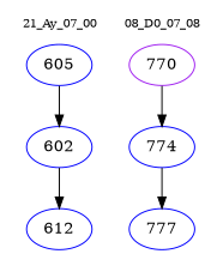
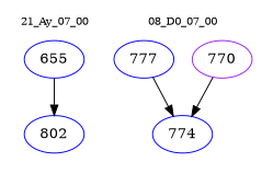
  digraph {
    node [color=blue]
    edge [color=black]
-   n1 [label=605]
-   n2 [label=602]
-   n3 [label=612]
+   n1 [label=655]
+   n2 [label=802]
    n4 [color=purple label=770]
    n5 [label=774]
    n6 [label=777]
    subgraph cluster_1 {
      color=white
      fontsize=10
      label="21_Ay_07_00"
      n1
      n2
-     n3
    }
    subgraph cluster_2 {
      color=white
      fontsize=10
-     label="08_D0_07_08"
+     label="08_D0_07_00"
      n4
      n5
      n6
    }
    n1 -> n2
-   n2 -> n3
    n4 -> n5
-   n5 -> n6
+   n6 -> n5
  }
